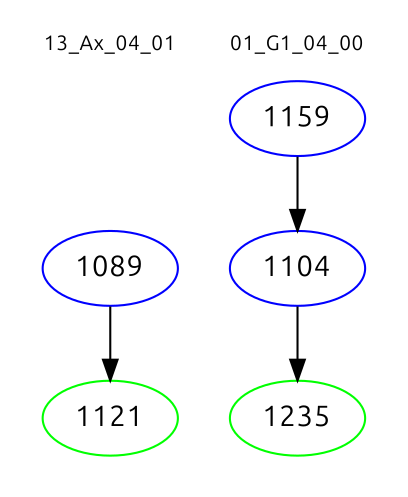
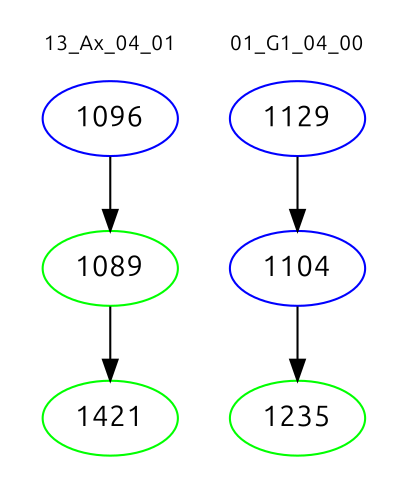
  digraph {
    fontname=Ubuntu
    node [color=blue fontname=Ubuntu]
    edge [color=black fontname=Ubuntu]
-   n2 [label=1089]
-   n3 [color=green label=1121]
-   n4 [label=1159]
+   n1 [label=1096]
+   n2 [color=green label=1089]
+   n3 [color=green label=1421]
+   n4 [label=1129]
    n5 [label=1104]
    n6 [color=green label=1235]
    subgraph cluster_1 {
      color=white
      fontsize=10
      label="13_Ax_04_01"
+     n1
      n2
      n3
    }
    subgraph cluster_2 {
      color=white
      fontsize=10
      label="01_G1_04_00"
      n4
      n5
      n6
    }
+   n1 -> n2
    n2 -> n3
    n4 -> n5
    n5 -> n6
  }
